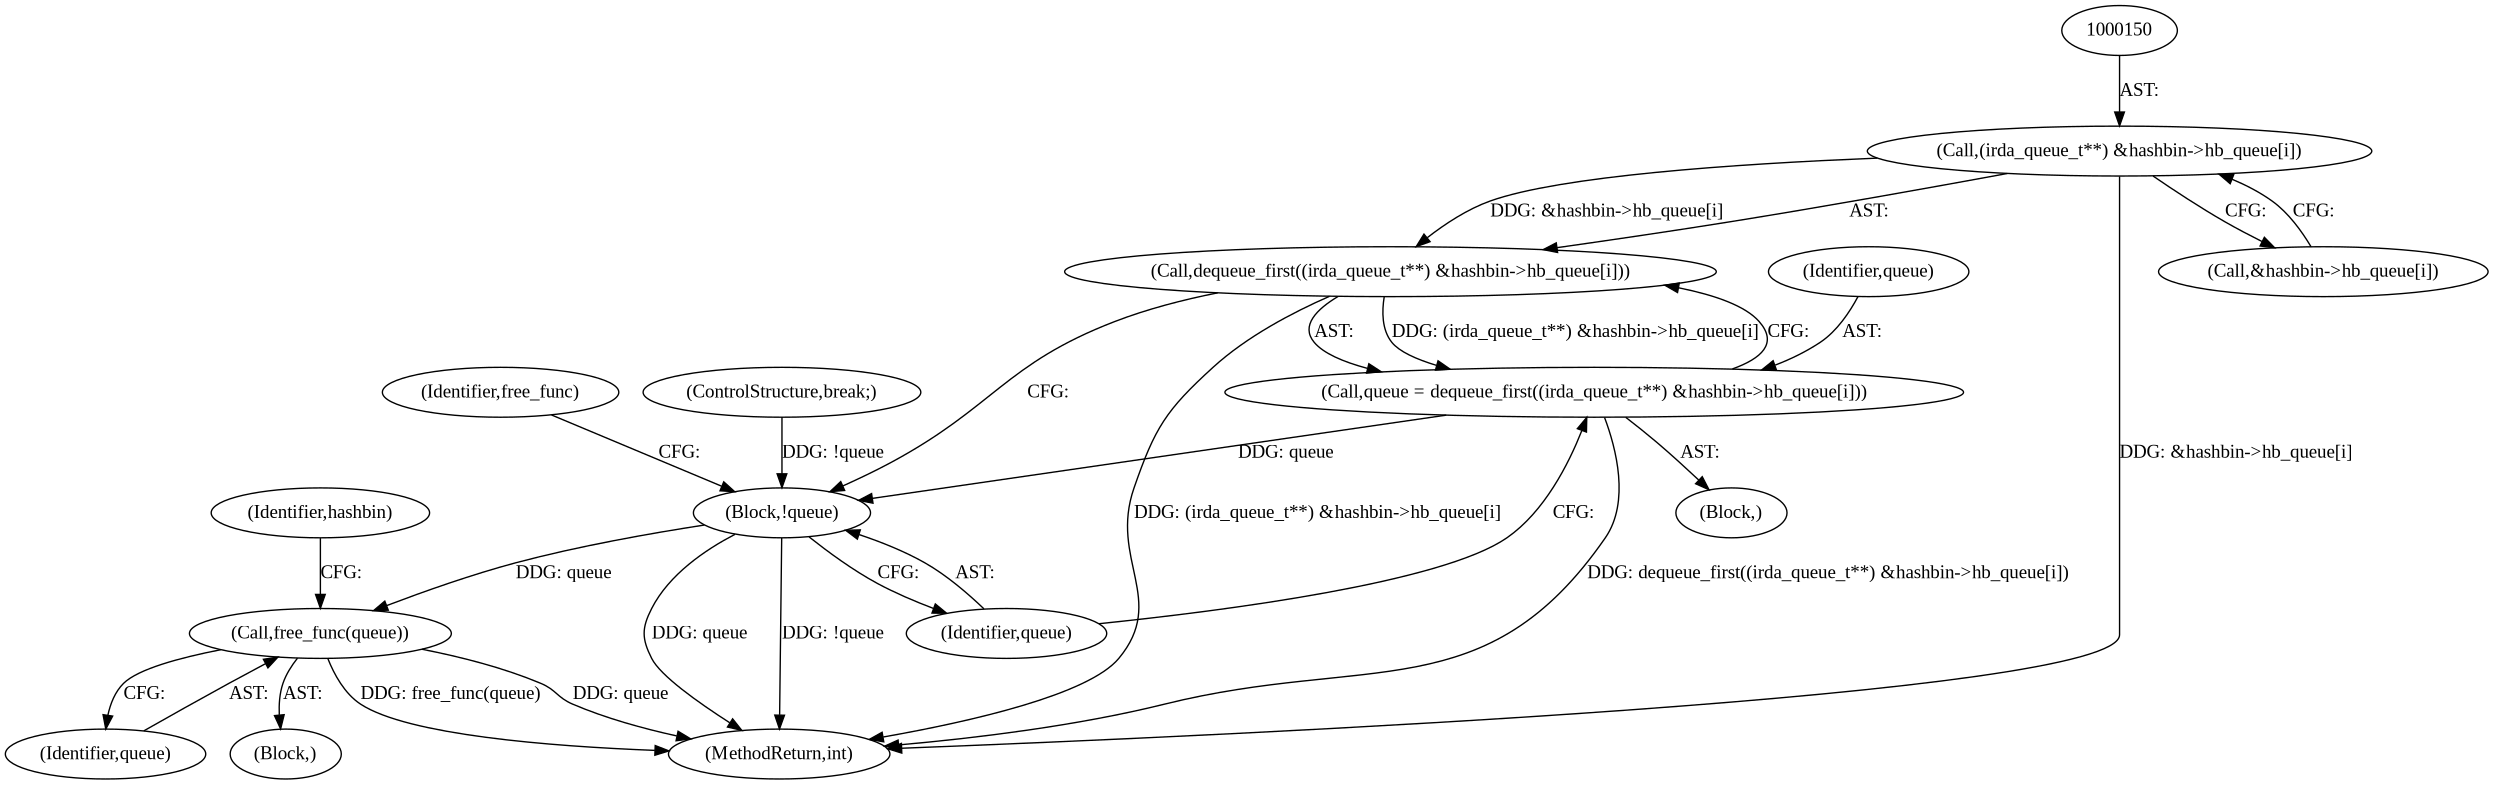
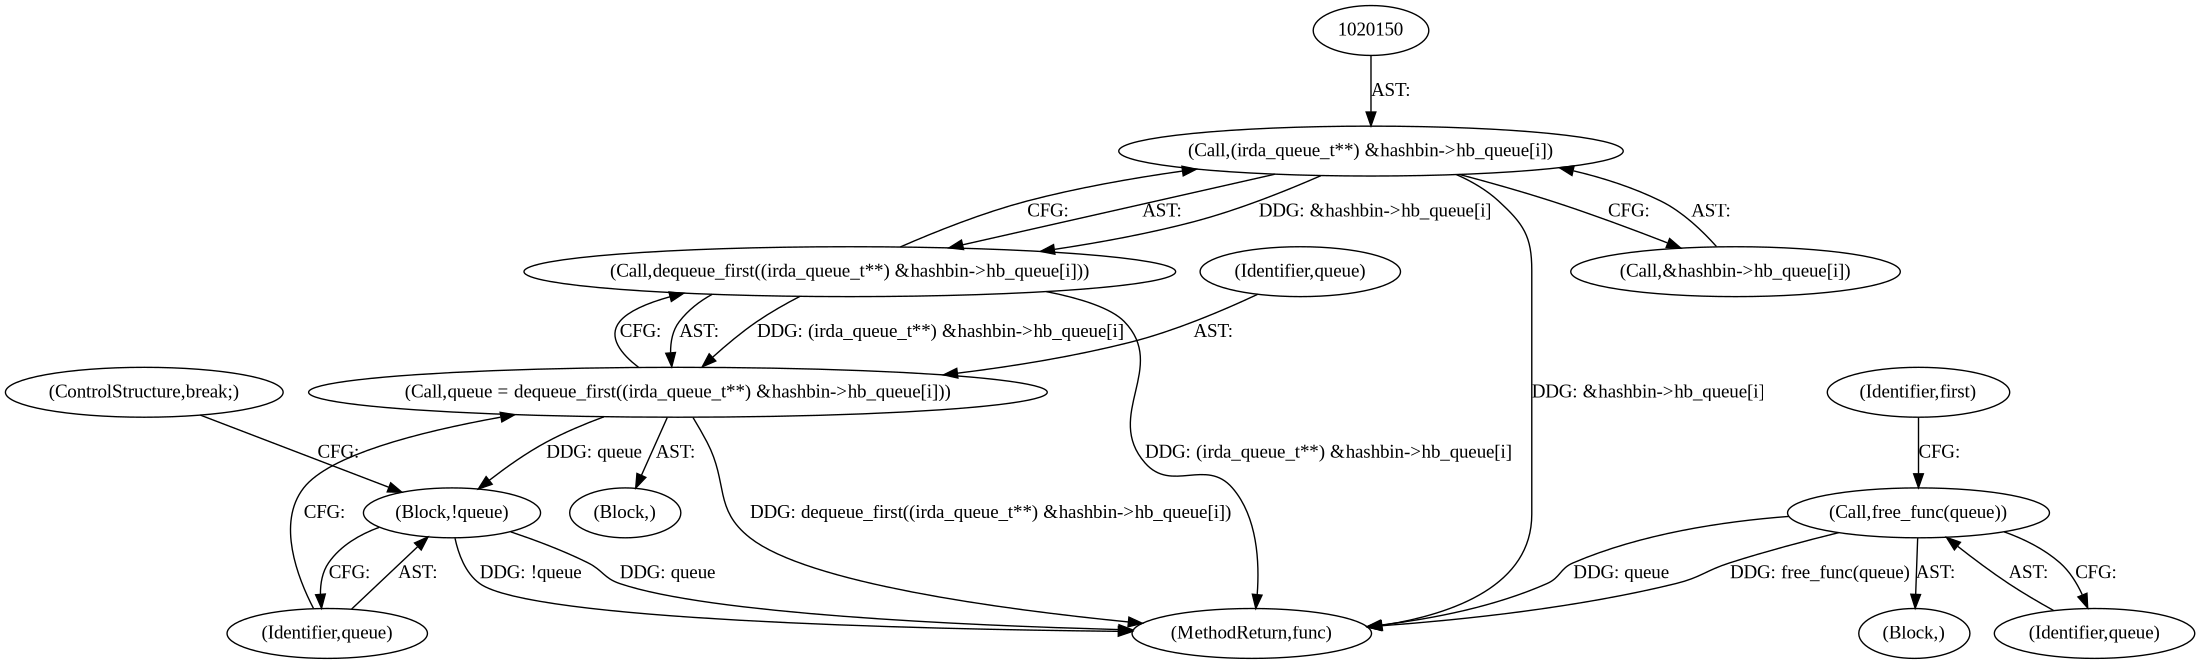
  digraph {
    fontname="Liberation Serif"
    node [fontname="Liberation Serif"]
    edge [fontname="Liberation Serif"]
    n1 [label="(Call,(irda_queue_t**) &hashbin->hb_queue[i])"]
    n2 [label="(Call,dequeue_first((irda_queue_t**) &hashbin->hb_queue[i]))"]
-   n3 [label="(MethodReturn,int)"]
+   n3 [label="(MethodReturn,func)"]
    n4 [label="(Call,&hashbin->hb_queue[i])"]
    n5 [label="(Call,queue = dequeue_first((irda_queue_t**) &hashbin->hb_queue[i]))"]
    n6 [label="(Block,!queue)"]
    n7 [label="(Block,)"]
    n8 [label="(Call,free_func(queue))"]
    n9 [label="(Identifier,queue)"]
    n10 [label="(Identifier,queue)"]
    n11 [label="(Block,)"]
-   n12 [label="(Identifier,hashbin)"]
+   n12 [label="(Identifier,first)"]
    n13 [label="(ControlStructure,break;)"]
    n14 [label="(Identifier,queue)"]
-   n15 [label="(Identifier,free_func)"]
-   1000150
+   1000150 [label=1020150]
    n1 -> n2 [label="AST: "]
    n1 -> n2 [label="DDG: &hashbin->hb_queue[i]"]
    n1 -> n3 [label="DDG: &hashbin->hb_queue[i]"]
    n1 -> n4 [label="CFG: "]
-   n2 -> n6 [label="CFG: "]
+   n2 -> n1 [label="CFG: "]
    n2 -> n3 [label="DDG: (irda_queue_t**) &hashbin->hb_queue[i]"]
    n2 -> n5 [label="AST: "]
    n2 -> n5 [label="DDG: (irda_queue_t**) &hashbin->hb_queue[i]"]
-   n4 -> n1 [label="CFG: "]
+   n4 -> n1 [label="AST: "]
    n5 -> n2 [label="CFG: "]
    n5 -> n3 [label="DDG: dequeue_first((irda_queue_t**) &hashbin->hb_queue[i])"]
    n5 -> n6 [label="DDG: queue"]
    n5 -> n7 [label="AST: "]
    n6 -> n3 [label="DDG: queue"]
    n6 -> n3 [label="DDG: !queue"]
-   n6 -> n8 [label="DDG: queue"]
    n6 -> n9 [label="CFG: "]
    n8 -> n3 [label="DDG: free_func(queue)"]
    n8 -> n3 [label="DDG: queue"]
    n8 -> n10 [label="CFG: "]
    n8 -> n11 [label="AST: "]
    n9 -> n5 [label="CFG: "]
    n9 -> n6 [label="AST: "]
    n10 -> n8 [label="AST: "]
    n12 -> n8 [label="CFG: "]
-   n13 -> n6 [label="DDG: !queue"]
+   n13 -> n6 [label="CFG: "]
    n14 -> n5 [label="AST: "]
-   n15 -> n6 [label="CFG: "]
    1000150 -> n1 [label="AST: "]
  }
